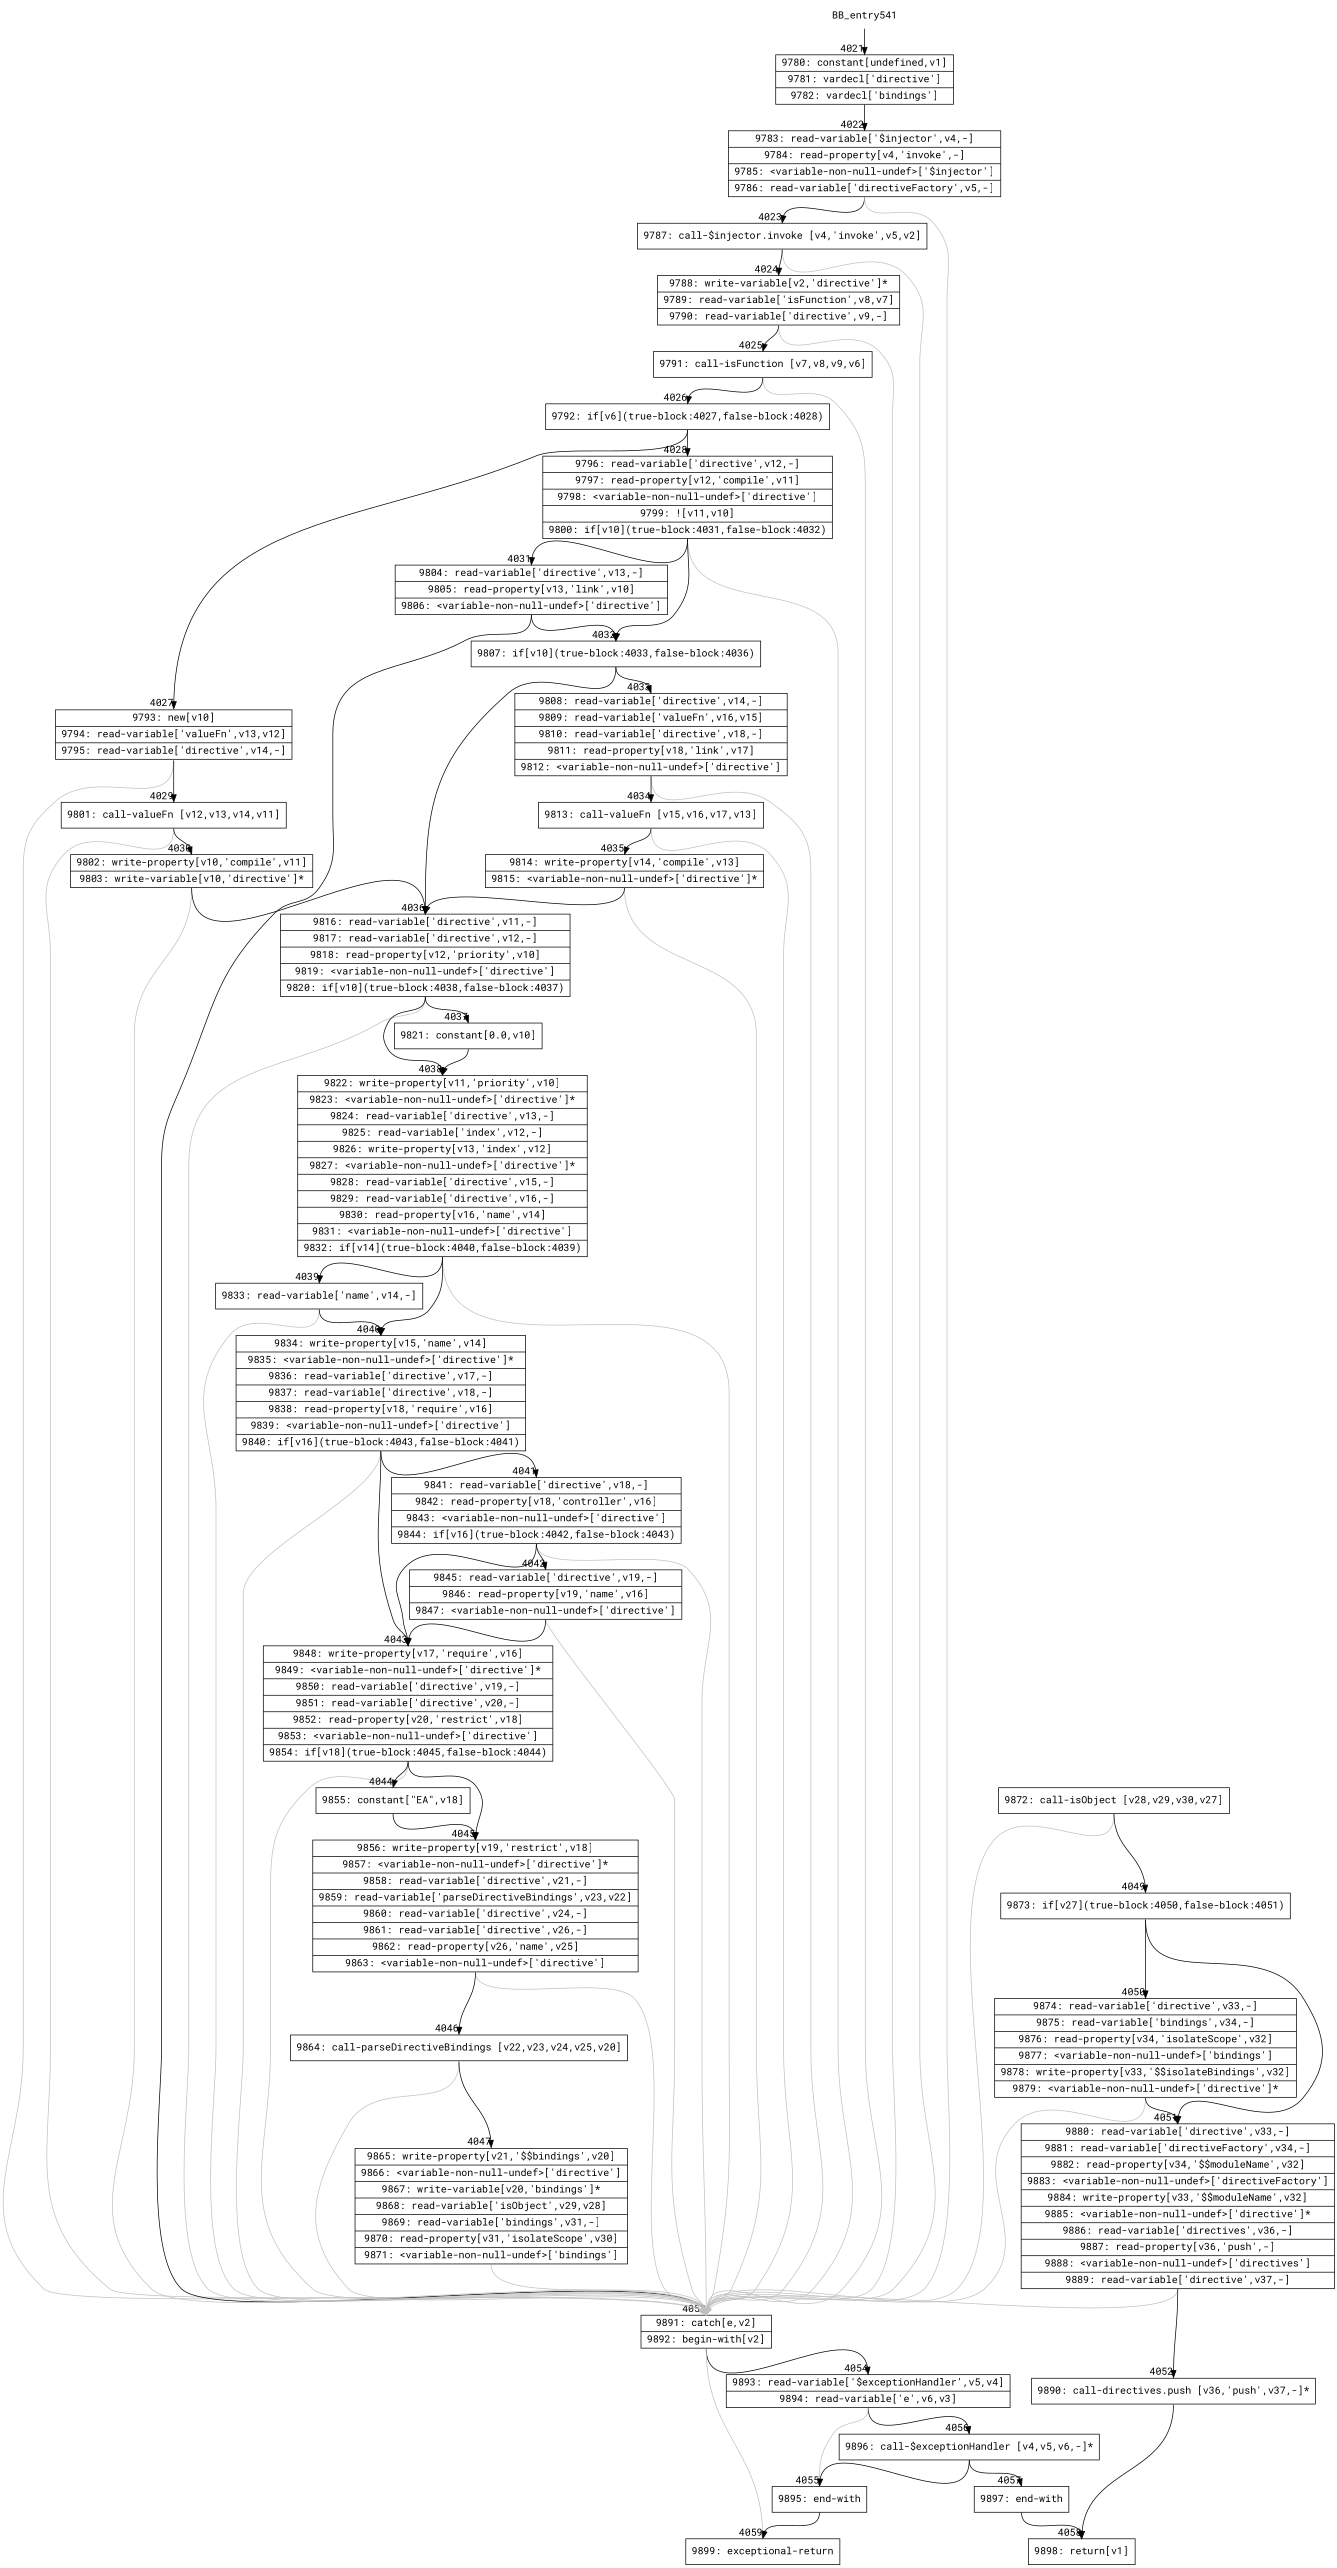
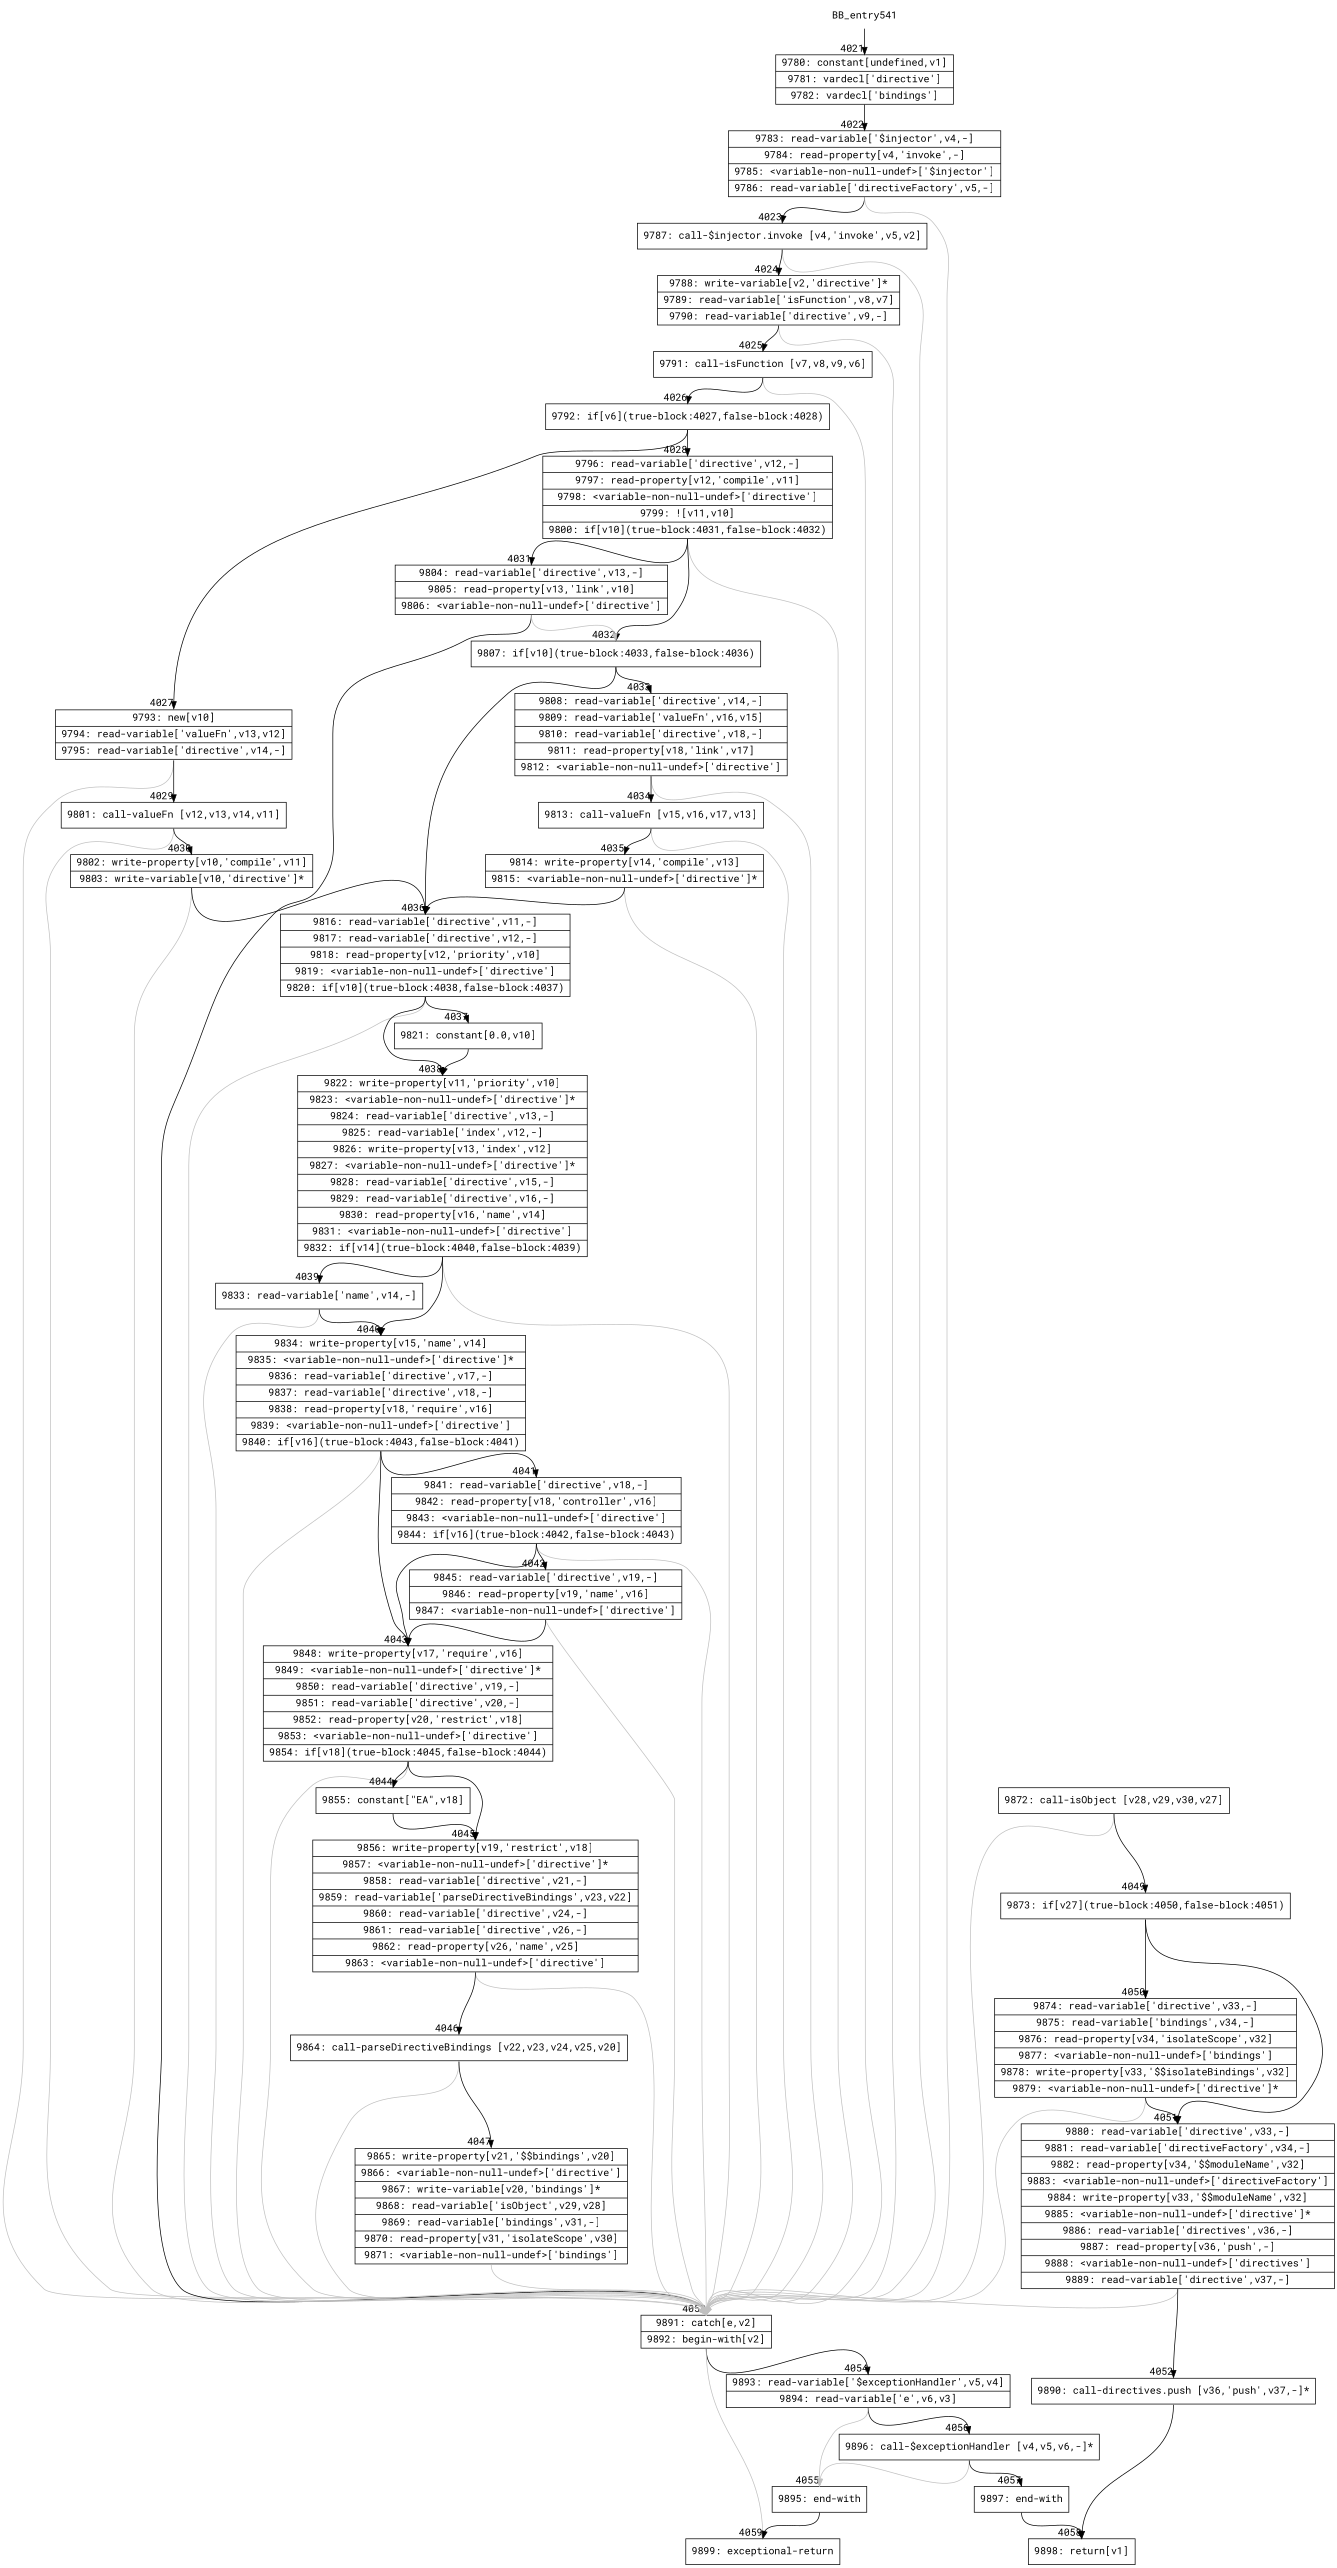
  digraph {
    fontname="Roboto Mono"
    rankdir=TD
    node [fontname="Roboto Mono" shape=record]
    edge [fontname="Roboto Mono" headport=n tailport=s]
    n1 [label=BB_entry541 shape=none]
    n2 [label="{9780: constant[undefined,v1]|9781: vardecl['directive']|9782: vardecl['bindings']}"]
    n3 [label="{9783: read-variable['$injector',v4,-]|9784: read-property[v4,'invoke',-]|9785: \<variable-non-null-undef\>['$injector']|9786: read-variable['directiveFactory',v5,-]}"]
    n4 [label="{9787: call-$injector.invoke [v4,'invoke',v5,v2]}"]
    n5 [label="{9891: catch[e,v2]|9892: begin-with[v2]}"]
    n6 [label="{9788: write-variable[v2,'directive']*|9789: read-variable['isFunction',v8,v7]|9790: read-variable['directive',v9,-]}"]
    n7 [label="{9893: read-variable['$exceptionHandler',v5,v4]|9894: read-variable['e',v6,v3]}"]
    n8 [label="{9899: exceptional-return}"]
    n9 [label="{9791: call-isFunction [v7,v8,v9,v6]}"]
    n10 [label="{9896: call-$exceptionHandler [v4,v5,v6,-]*}"]
    n11 [label="{9895: end-with}"]
    n12 [label="{9792: if[v6](true-block:4027,false-block:4028)}"]
    n13 [label="{9793: new[v10]|9794: read-variable['valueFn',v13,v12]|9795: read-variable['directive',v14,-]}"]
    n14 [label="{9796: read-variable['directive',v12,-]|9797: read-property[v12,'compile',v11]|9798: \<variable-non-null-undef\>['directive']|9799: ![v11,v10]|9800: if[v10](true-block:4031,false-block:4032)}"]
    n15 [label="{9801: call-valueFn [v12,v13,v14,v11]}"]
    n16 [label="{9807: if[v10](true-block:4033,false-block:4036)}"]
    n17 [label="{9804: read-variable['directive',v13,-]|9805: read-property[v13,'link',v10]|9806: \<variable-non-null-undef\>['directive']}"]
    n18 [label="{9802: write-property[v10,'compile',v11]|9803: write-variable[v10,'directive']*}"]
    n19 [label="{9816: read-variable['directive',v11,-]|9817: read-variable['directive',v12,-]|9818: read-property[v12,'priority',v10]|9819: \<variable-non-null-undef\>['directive']|9820: if[v10](true-block:4038,false-block:4037)}"]
    n20 [label="{9808: read-variable['directive',v14,-]|9809: read-variable['valueFn',v16,v15]|9810: read-variable['directive',v18,-]|9811: read-property[v18,'link',v17]|9812: \<variable-non-null-undef\>['directive']}"]
    n21 [label="{9822: write-property[v11,'priority',v10]|9823: \<variable-non-null-undef\>['directive']*|9824: read-variable['directive',v13,-]|9825: read-variable['index',v12,-]|9826: write-property[v13,'index',v12]|9827: \<variable-non-null-undef\>['directive']*|9828: read-variable['directive',v15,-]|9829: read-variable['directive',v16,-]|9830: read-property[v16,'name',v14]|9831: \<variable-non-null-undef\>['directive']|9832: if[v14](true-block:4040,false-block:4039)}"]
    n22 [label="{9821: constant[0.0,v10]}"]
    n23 [label="{9813: call-valueFn [v15,v16,v17,v13]}"]
    n24 [label="{9834: write-property[v15,'name',v14]|9835: \<variable-non-null-undef\>['directive']*|9836: read-variable['directive',v17,-]|9837: read-variable['directive',v18,-]|9838: read-property[v18,'require',v16]|9839: \<variable-non-null-undef\>['directive']|9840: if[v16](true-block:4043,false-block:4041)}"]
    n25 [label="{9833: read-variable['name',v14,-]}"]
    n26 [label="{9814: write-property[v14,'compile',v13]|9815: \<variable-non-null-undef\>['directive']*}"]
    n27 [label="{9848: write-property[v17,'require',v16]|9849: \<variable-non-null-undef\>['directive']*|9850: read-variable['directive',v19,-]|9851: read-variable['directive',v20,-]|9852: read-property[v20,'restrict',v18]|9853: \<variable-non-null-undef\>['directive']|9854: if[v18](true-block:4045,false-block:4044)}"]
    n28 [label="{9841: read-variable['directive',v18,-]|9842: read-property[v18,'controller',v16]|9843: \<variable-non-null-undef\>['directive']|9844: if[v16](true-block:4042,false-block:4043)}"]
    n29 [label="{9856: write-property[v19,'restrict',v18]|9857: \<variable-non-null-undef\>['directive']*|9858: read-variable['directive',v21,-]|9859: read-variable['parseDirectiveBindings',v23,v22]|9860: read-variable['directive',v24,-]|9861: read-variable['directive',v26,-]|9862: read-property[v26,'name',v25]|9863: \<variable-non-null-undef\>['directive']}"]
    n30 [label="{9855: constant[\"EA\",v18]}"]
    n31 [label="{9845: read-variable['directive',v19,-]|9846: read-property[v19,'name',v16]|9847: \<variable-non-null-undef\>['directive']}"]
    n32 [label="{9864: call-parseDirectiveBindings [v22,v23,v24,v25,v20]}"]
    n33 [label="{9865: write-property[v21,'$$bindings',v20]|9866: \<variable-non-null-undef\>['directive']|9867: write-variable[v20,'bindings']*|9868: read-variable['isObject',v29,v28]|9869: read-variable['bindings',v31,-]|9870: read-property[v31,'isolateScope',v30]|9871: \<variable-non-null-undef\>['bindings']}"]
    n34 [label="{9872: call-isObject [v28,v29,v30,v27]}"]
    n35 [label="{9873: if[v27](true-block:4050,false-block:4051)}"]
    n36 [label="{9874: read-variable['directive',v33,-]|9875: read-variable['bindings',v34,-]|9876: read-property[v34,'isolateScope',v32]|9877: \<variable-non-null-undef\>['bindings']|9878: write-property[v33,'$$isolateBindings',v32]|9879: \<variable-non-null-undef\>['directive']*}"]
    n37 [label="{9880: read-variable['directive',v33,-]|9881: read-variable['directiveFactory',v34,-]|9882: read-property[v34,'$$moduleName',v32]|9883: \<variable-non-null-undef\>['directiveFactory']|9884: write-property[v33,'$$moduleName',v32]|9885: \<variable-non-null-undef\>['directive']*|9886: read-variable['directives',v36,-]|9887: read-property[v36,'push',-]|9888: \<variable-non-null-undef\>['directives']|9889: read-variable['directive',v37,-]}"]
    n38 [label="{9890: call-directives.push [v36,'push',v37,-]*}"]
    n39 [label="{9898: return[v1]}"]
    n40 [label="{9897: end-with}"]
    n1 -> n2 [headlabel="    4021"]
    n2 -> n3 [headlabel="      4022"]
    n3 -> n4 [headlabel="      4023"]
    n3 -> n5 [color=gray headlabel="      4053"]
    n4 -> n5 [color=gray]
    n4 -> n6 [headlabel="      4024"]
    n5 -> n7 [headlabel="      4054"]
    n5 -> n8 [color=gray headlabel="      4059"]
    n6 -> n5 [color=gray]
    n6 -> n9 [headlabel="      4025"]
    n7 -> n10 [headlabel="      4056"]
    n7 -> n11 [color=gray headlabel="      4055"]
    n9 -> n5 [color=gray]
    n9 -> n12 [headlabel="      4026"]
-   n10 -> n11 [color=black]
+   n10 -> n11 [color=gray]
    n10 -> n40 [headlabel="      4057"]
    n11 -> n8
    n12 -> n13 [headlabel="      4027"]
    n12 -> n14 [headlabel="      4028"]
    n13 -> n5 [color=gray]
    n13 -> n15 [headlabel="      4029"]
    n14 -> n5 [color=gray]
    n14 -> n16 [headlabel="      4032"]
    n14 -> n17 [headlabel="      4031"]
    n15 -> n5 [color=gray]
    n15 -> n18 [headlabel="      4030"]
    n16 -> n19
    n16 -> n20 [headlabel="      4033"]
    n17 -> n5 [color=black]
-   n17 -> n16
+   n17 -> n16 [color=gray]
    n18 -> n5 [color=gray]
    n18 -> n19 [headlabel="      4036"]
    n19 -> n5 [color=gray]
    n19 -> n21 [headlabel="      4038"]
    n19 -> n22 [headlabel="      4037"]
    n20 -> n5 [color=gray]
    n20 -> n23 [headlabel="      4034"]
    n21 -> n5 [color=gray]
    n21 -> n24 [headlabel="      4040"]
    n21 -> n25 [headlabel="      4039"]
    n22 -> n21
    n23 -> n5 [color=gray]
    n23 -> n26 [headlabel="      4035"]
    n24 -> n5 [color=gray]
    n24 -> n27 [headlabel="      4043"]
    n24 -> n28 [headlabel="      4041"]
    n25 -> n5 [color=gray]
    n25 -> n24
    n26 -> n5 [color=gray]
    n26 -> n19
    n27 -> n5 [color=gray]
    n27 -> n29 [headlabel="      4045"]
    n27 -> n30 [headlabel="      4044"]
    n28 -> n5 [color=gray]
    n28 -> n27
    n28 -> n31 [headlabel="      4042"]
    n29 -> n5 [color=gray]
    n29 -> n32 [headlabel="      4046"]
    n30 -> n29
    n31 -> n5 [color=gray]
    n31 -> n27
    n32 -> n5 [color=gray]
    n32 -> n33 [headlabel="      4047"]
    n33 -> n5 [color=gray]
    n34 -> n5 [color=gray]
    n34 -> n35 [headlabel="      4049"]
    n35 -> n36 [headlabel="      4050"]
    n35 -> n37 [headlabel="      4051"]
    n36 -> n5 [color=gray]
    n36 -> n37
    n37 -> n5 [color=gray]
    n37 -> n38 [headlabel="      4052"]
    n38 -> n39 [headlabel="      4058"]
    n40 -> n39
  }
